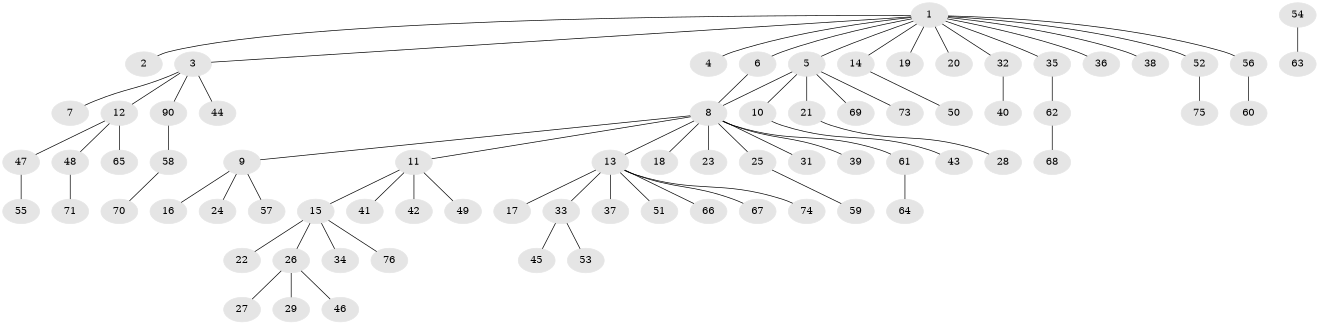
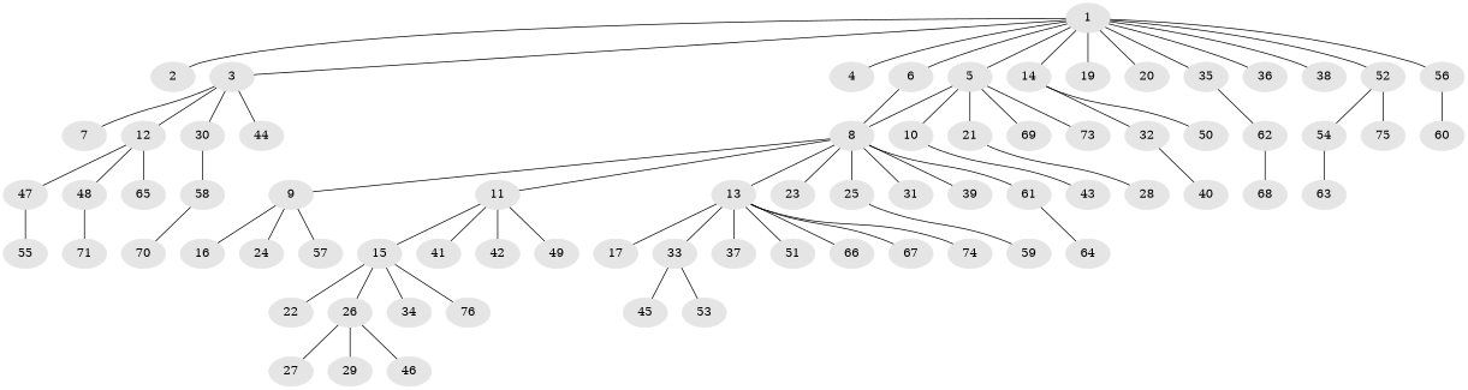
  graph {
    node [color=gray90 style=filled]
    1
    2
    3
    4
    5
    6
    14
    19
    20
    32
    35
    36
    38
    52
    56
    7
    12
-   30 [label=90]
+   30
    44
    8
    10
    21
    69
    73
    50
    40
    62
    54
    75
    60
    47
    48
    65
    58
    9
    11
    13
-   18
    23
    25
    31
    39
    61
    43
    28
    16
    24
    57
    15
    41
    42
    49
    17
    33
    37
    51
    66
    67
    74
    59
    64
    22
    26
    34
    n65 [label=76]
    55
    71
    45
    53
    27
    29
    46
    70
    68
    63
    1 -- 2
    1 -- 3
    1 -- 4
    1 -- 5
    1 -- 6
    1 -- 14
    1 -- 19
    1 -- 20
-   1 -- 32
+   14 -- 32
    1 -- 35
    1 -- 36
    1 -- 38
    1 -- 52
    1 -- 56
    3 -- 7
    3 -- 12
    3 -- 30
    3 -- 44
    5 -- 8
    5 -- 10
    5 -- 21
    5 -- 69
    5 -- 73
    6 -- 8
    14 -- 50
    32 -- 40
    35 -- 62
+   52 -- 54
    52 -- 75
    56 -- 60
    12 -- 47
    12 -- 48
    12 -- 65
    30 -- 58
    8 -- 9
    8 -- 11
    8 -- 13
-   8 -- 18
    8 -- 23
    8 -- 25
    8 -- 31
    8 -- 39
    8 -- 61
    10 -- 43
    21 -- 28
    62 -- 68
    54 -- 63
    47 -- 55
    48 -- 71
    58 -- 70
    9 -- 16
    9 -- 24
    9 -- 57
    11 -- 15
    11 -- 41
    11 -- 42
    11 -- 49
    13 -- 17
    13 -- 33
    13 -- 37
    13 -- 51
    13 -- 66
    13 -- 67
    13 -- 74
    25 -- 59
    61 -- 64
    15 -- 22
    15 -- 26
    15 -- 34
    15 -- n65
    33 -- 45
    33 -- 53
    26 -- 27
    26 -- 29
    26 -- 46
  }
